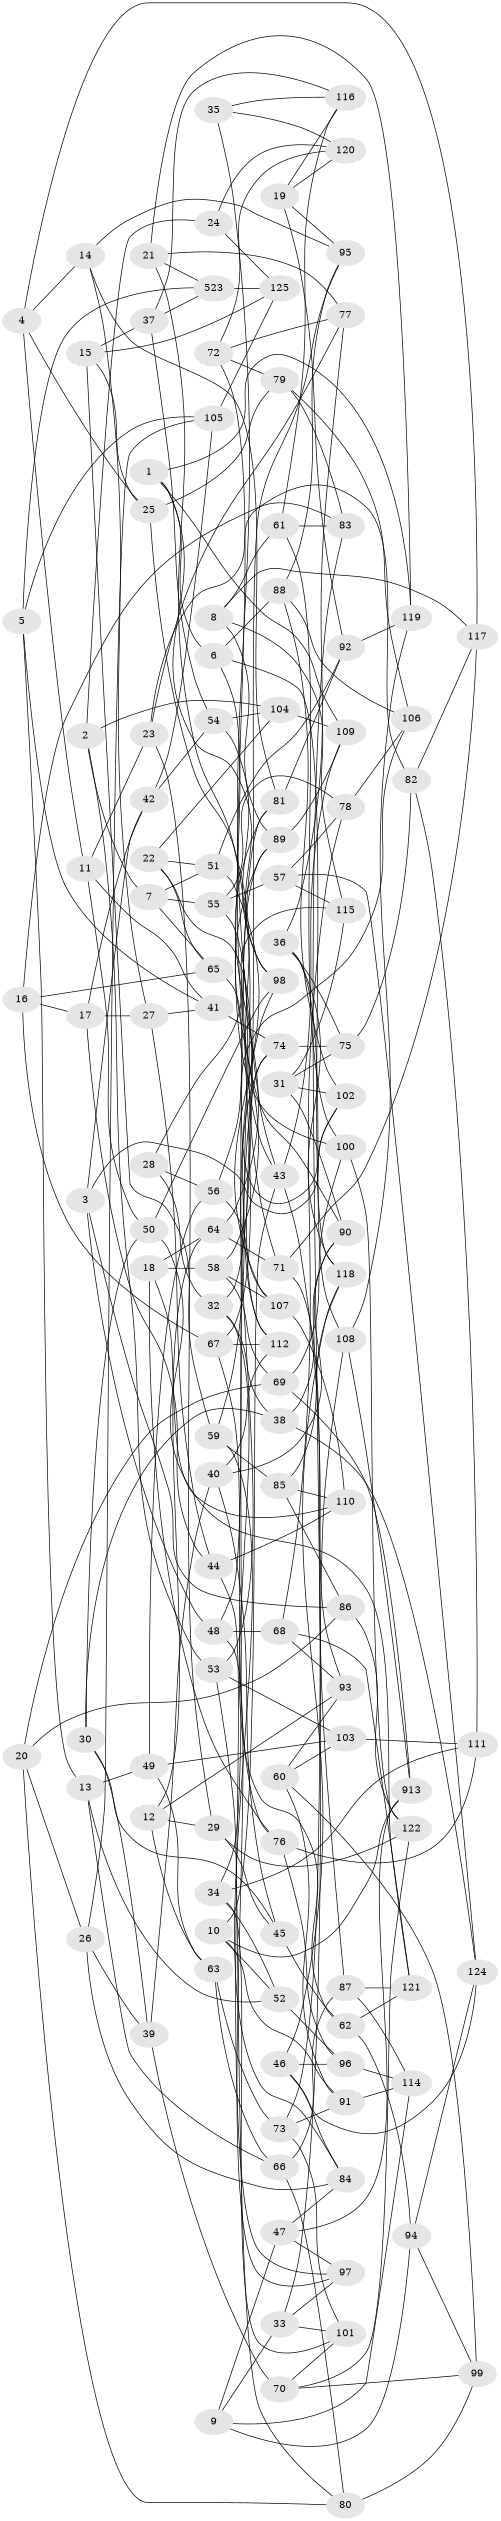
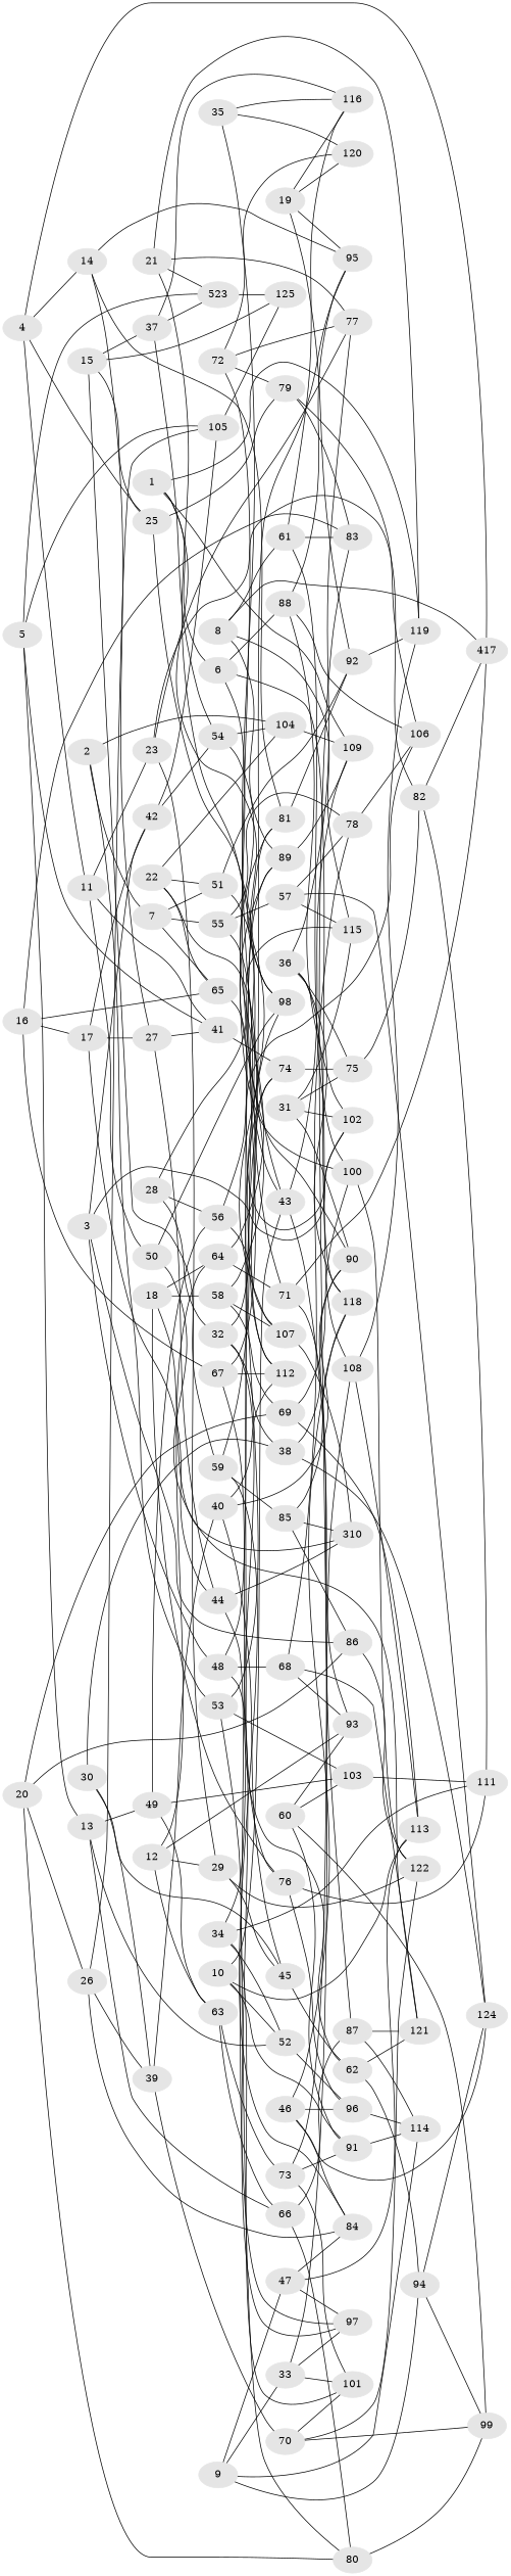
  graph {
    rankdir=LR
    node [color=gray90 style=filled]
    1
    6
    98
    109
    119
    88
    100
    118
    2
    7
-   24
    53
    104
    51
    55
    65
    125
    120
    80
    74
    103
    3
    42
    48
    86
    102
    105
    54
    81
    97
    68
    122
    4
    11
    14
    25
-   117
+   117 [label=417]
    41
    23
    50
    27
    95
    43
    79
    5
    13
    n47 [label=523]
    52
    49
    66
    106
    92
    107
    112
    57
    78
    8
    61
    89
    115
    83
    116
    9
    33
    47
    94
    114
    101
-   113 [label=913]
+   113
    84
    124
    99
    10
    91
    87
    96
    29
    77
    82
    121
    12
    63
    64
    93
    45
    73
    71
    56
    44
    15
    37
    59
    85
    16
    17
    67
    76
-   110
+   110 [label=310]
    18
    58
    69
    111
    19
    20
    26
    39
    21
    22
    28
    32
    40
    70
    38
    62
    30
    90
    31
    75
    34
    35
    36
    108
    46
    60
    72
    1 -- 6
    1 -- 98
    1 -- 109
    1 -- 119
    6 -- 88
    6 -- 100
    6 -- 118
    88 -- 102
    88 -- 95
    88 -- 106
    100 -- 122
    2 -- 7
-   2 -- 24
    2 -- 53
    2 -- 104
    7 -- 51
    7 -- 55
    7 -- 65
-   24 -- 125
-   24 -- 120
    53 -- 80
    53 -- 74
    53 -- 103
    104 -- 109
    51 -- 92
    51 -- 107
    55 -- 112
    55 -- 57
    55 -- 78
    65 -- 102
    80 -- 99
    74 -- 75
    103 -- 111
    3 -- 42
    3 -- 48
    3 -- 86
    3 -- 102
    42 -- 105
    42 -- 54
    48 -- 81
    48 -- 97
    48 -- 68
    86 -- 122
    105 -- 125
    54 -- 98
    54 -- 104
    81 -- 92
    68 -- 78
    68 -- 121
    68 -- 93
    4 -- 11
    4 -- 14
    4 -- 25
    4 -- 117
    11 -- 41
    11 -- 23
    11 -- 50
    14 -- 81
    14 -- 27
    14 -- 95
    25 -- 43
    25 -- 79
    41 -- 74
    23 -- 29
    23 -- 77
    23 -- 82
    50 -- 98
    50 -- 121
    27 -- 41
    27 -- 44
    43 -- 109
    43 -- 87
    79 -- 106
    79 -- 83
    5 -- 105
    5 -- 41
    5 -- 13
    5 -- n47
    13 -- 52
    13 -- 49
    13 -- 66
    n47 -- 125
    52 -- 96
    49 -- 103
    49 -- 63
    49 -- 56
    66 -- 80
    66 -- 87
    92 -- 119
    107 -- 110
    57 -- 78
    57 -- 115
    57 -- 124
    78 -- 106
    8 -- 117
    8 -- 61
    8 -- 89
    8 -- 115
    61 -- 100
    61 -- 83
    61 -- 116
    89 -- 109
    9 -- 33
    9 -- 47
    9 -- 94
    9 -- 114
    33 -- 97
    33 -- 83
    33 -- 101
    47 -- 97
    47 -- 113
    47 -- 84
    94 -- 124
    94 -- 99
    10 -- 43
    10 -- 52
    10 -- 113
    10 -- 91
    91 -- 114
    87 -- 114
    87 -- 121
    96 -- 114
    29 -- 122
    29 -- 45
    82 -- 117
    82 -- 111
    12 -- 29
    12 -- 63
    12 -- 64
    12 -- 93
    63 -- 66
    63 -- 73
    64 -- 81
    64 -- 71
    45 -- 62
    73 -- 101
    73 -- 91
    73 -- 108
    71 -- 117
    71 -- 93
    56 -- 106
    56 -- 107
    44 -- 97
    44 -- 110
    15 -- 125
    15 -- 25
    15 -- 37
    15 -- 59
    37 -- 54
    37 -- n47
    37 -- 116
    59 -- 98
    59 -- 84
    59 -- 85
    85 -- 118
    85 -- 86
    85 -- 110
    16 -- 65
    16 -- 83
    16 -- 17
    16 -- 67
    17 -- 42
    17 -- 27
    17 -- 44
    67 -- 112
    67 -- 89
    67 -- 76
    76 -- 96
    76 -- 111
    18 -- 64
    18 -- 76
    18 -- 110
    18 -- 58
    58 -- 107
    58 -- 89
    58 -- 69
    69 -- 100
    69 -- 113
    19 -- 120
    19 -- 95
    19 -- 92
    19 -- 116
    20 -- 80
    20 -- 86
    20 -- 69
    20 -- 26
    26 -- 105
    26 -- 84
    26 -- 39
    39 -- 40
    39 -- 70
    21 -- 119
    21 -- n47
    21 -- 77
    21 -- 71
    22 -- 104
    22 -- 51
    22 -- 65
    22 -- 112
    28 -- 115
    28 -- 56
    28 -- 32
    32 -- 95
    32 -- 38
    32 -- 62
    40 -- 112
    40 -- 45
    40 -- 90
    70 -- 122
    70 -- 101
    70 -- 99
    38 -- 124
    38 -- 90
    62 -- 94
    62 -- 121
-   30 -- 50
    30 -- 45
    30 -- 39
    30 -- 38
    31 -- 102
    31 -- 115
    31 -- 90
    31 -- 75
    75 -- 82
    34 -- 74
    34 -- 52
    34 -- 101
    34 -- 111
    35 -- 120
    35 -- 43
    35 -- 116
    36 -- 118
    36 -- 77
    36 -- 75
    36 -- 108
    108 -- 119
    108 -- 113
    46 -- 118
    46 -- 84
    46 -- 124
    46 -- 96
    60 -- 103
    60 -- 99
    60 -- 91
    60 -- 93
    72 -- 120
    72 -- 79
    72 -- 77
    72 -- 90
  }
